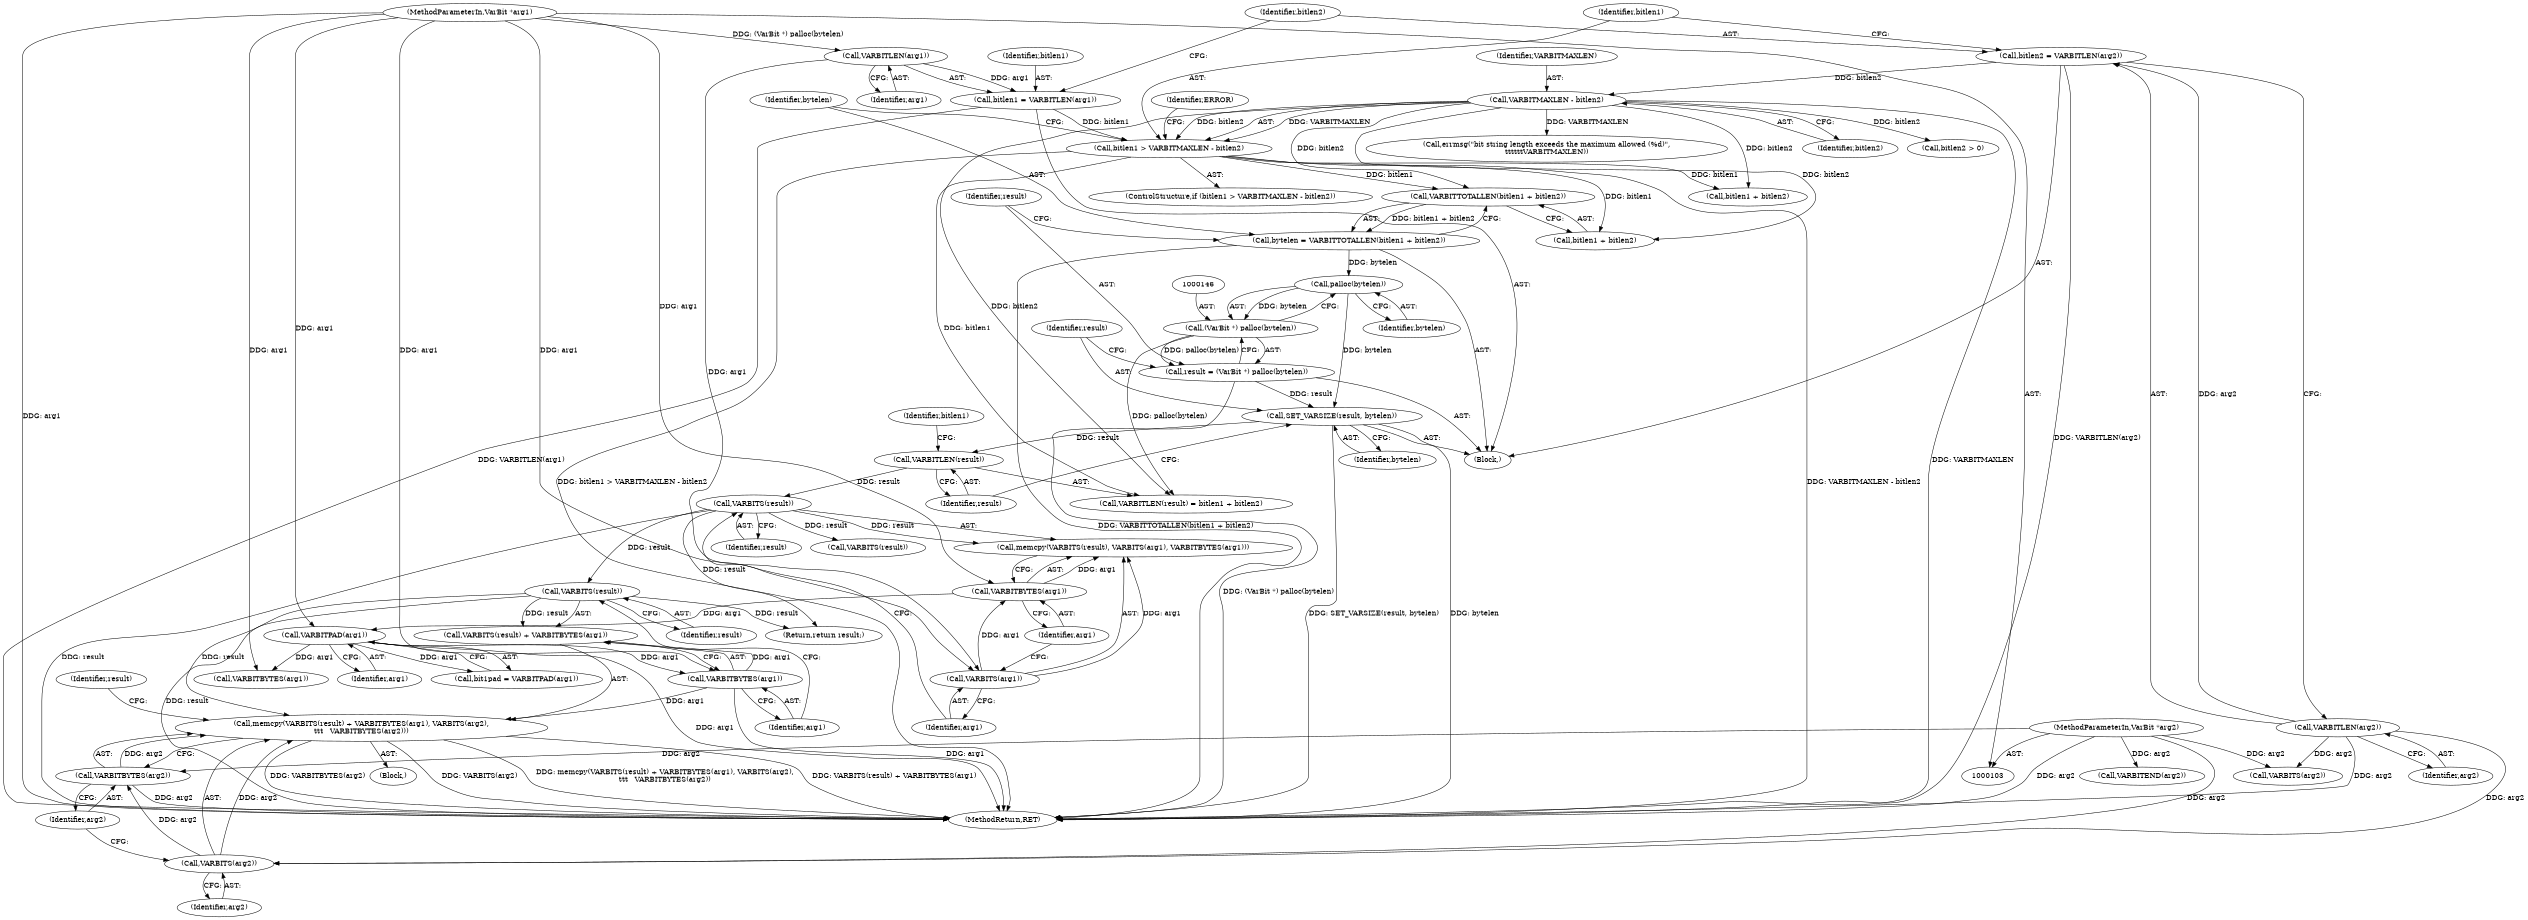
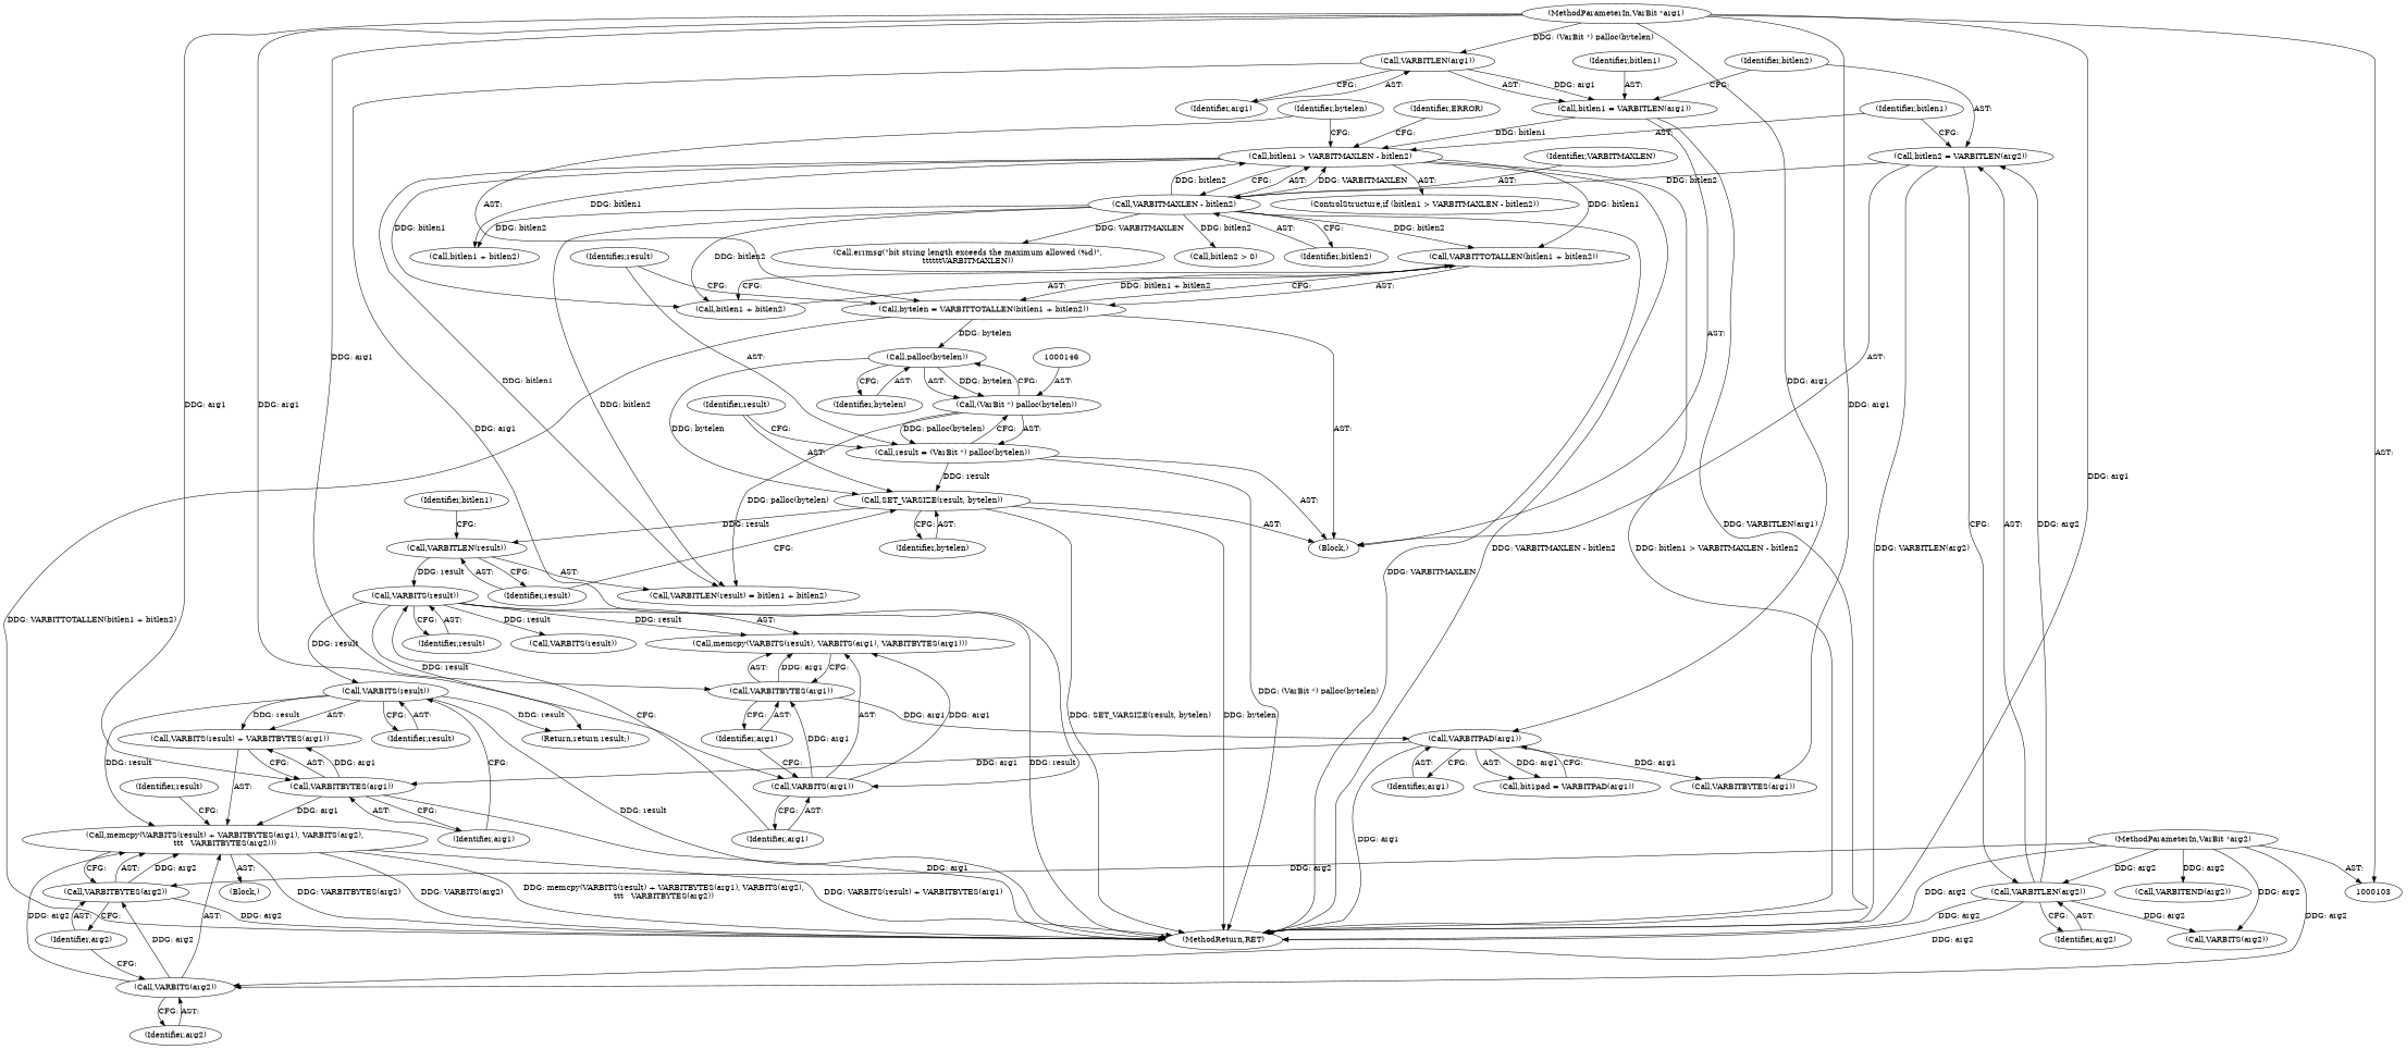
  digraph {
    n1 [label="(Call,memcpy(VARBITS(result) + VARBITBYTES(arg1), VARBITS(arg2),\n\t\t\t   VARBITBYTES(arg2)))"]
    n2 [label="(Call,VARBITBYTES(arg2))"]
    n3 [label="(MethodReturn,RET)"]
    n4 [label="(Block,)"]
    n5 [label="(Identifier,arg2)"]
    n6 [label="(Call,VARBITS(result))"]
    n7 [label="(Return,return result;)"]
    n8 [label="(Call,VARBITS(result) + VARBITBYTES(arg1))"]
    n9 [label="(Identifier,result)"]
    n10 [label="(Call,VARBITBYTES(arg1))"]
    n11 [label="(Call,VARBITS(result))"]
    n12 [label="(Call,VARBITS(result))"]
    n13 [label="(Call,memcpy(VARBITS(result), VARBITS(arg1), VARBITBYTES(arg1)))"]
    n14 [label="(Identifier,result)"]
    n15 [label="(Call,VARBITBYTES(arg1))"]
    n16 [label="(Call,VARBITLEN(result))"]
    n17 [label="(Call,VARBITLEN(result) = bitlen1 + bitlen2)"]
    n18 [label="(Identifier,result)"]
    n19 [label="(Call,SET_VARSIZE(result, bytelen))"]
    n20 [label="(Block,)"]
    n21 [label="(Identifier,bytelen)"]
    n22 [label="(Call,result = (VarBit *) palloc(bytelen))"]
    n23 [label="(Call,(VarBit *) palloc(bytelen))"]
    n24 [label="(Call,palloc(bytelen))"]
    n25 [label="(Identifier,bytelen)"]
    n26 [label="(Call,bytelen = VARBITTOTALLEN(bitlen1 + bitlen2))"]
    n27 [label="(Call,VARBITTOTALLEN(bitlen1 + bitlen2))"]
    n28 [label="(Call,bitlen1 + bitlen2)"]
    n29 [label="(Call,bitlen1 > VARBITMAXLEN - bitlen2)"]
    n30 [label="(Call,VARBITMAXLEN - bitlen2)"]
    n31 [label="(ControlStructure,if (bitlen1 > VARBITMAXLEN - bitlen2))"]
    n32 [label="(Call,bitlen1 + bitlen2)"]
    n33 [label="(Call,bitlen2 > 0)"]
    n34 [label="(Identifier,bitlen2)"]
    n35 [label="(Call,errmsg(\"bit string length exceeds the maximum allowed (%d)\",\n\t\t\t\t\t\tVARBITMAXLEN))"]
    n36 [label="(Call,bitlen1 = VARBITLEN(arg1))"]
    n37 [label="(Call,VARBITLEN(arg1))"]
    n38 [label="(Call,VARBITS(arg1))"]
    n39 [label="(Identifier,arg1)"]
    n40 [label="(Identifier,arg1)"]
    n41 [label="(MethodParameterIn,VarBit *arg1)"]
    n42 [label="(Call,VARBITPAD(arg1))"]
    n43 [label="(Call,VARBITBYTES(arg1))"]
    1000103
    n45 [label="(Identifier,arg1)"]
    n46 [label="(Identifier,arg1)"]
    n47 [label="(Call,bit1pad = VARBITPAD(arg1))"]
    n48 [label="(Identifier,arg1)"]
    n49 [label="(Call,bitlen2 = VARBITLEN(arg2))"]
    n50 [label="(Call,VARBITLEN(arg2))"]
    n51 [label="(Call,VARBITS(arg2))"]
    n52 [label="(Call,VARBITS(arg2))"]
    n53 [label="(Identifier,arg2)"]
    n54 [label="(Identifier,arg2)"]
    n55 [label="(MethodParameterIn,VarBit *arg2)"]
    n56 [label="(Call,VARBITEND(arg2))"]
    n57 [label="(Identifier,bitlen1)"]
    n58 [label="(Identifier,ERROR)"]
    n59 [label="(Identifier,bitlen1)"]
    n60 [label="(Identifier,bytelen)"]
    n61 [label="(Identifier,result)"]
    n62 [label="(Identifier,bitlen2)"]
    n63 [label="(Identifier,result)"]
    n64 [label="(Identifier,VARBITMAXLEN)"]
    n65 [label="(Identifier,bitlen1)"]
    n66 [label="(Identifier,result)"]
    1000146
    n1 -> n2 [label="CFG: "]
    n1 -> n3 [label="DDG: VARBITBYTES(arg2)"]
    n1 -> n3 [label="DDG: VARBITS(arg2)"]
    n1 -> n3 [label="DDG: memcpy(VARBITS(result) + VARBITBYTES(arg1), VARBITS(arg2),\n\t\t\t   VARBITBYTES(arg2))"]
    n1 -> n3 [label="DDG: VARBITS(result) + VARBITBYTES(arg1)"]
    n1 -> n4 [label="AST: "]
    n2 -> n1 [label="AST: "]
    n2 -> n1 [label="DDG: arg2"]
    n2 -> n3 [label="DDG: arg2"]
    n2 -> n5 [label="CFG: "]
    n5 -> n2 [label="AST: "]
    n5 -> n51 [label="CFG: "]
    n6 -> n1 [label="DDG: result"]
    n6 -> n3 [label="DDG: result"]
    n6 -> n7 [label="DDG: result"]
    n6 -> n8 [label="AST: "]
    n6 -> n8 [label="DDG: result"]
    n6 -> n9 [label="CFG: "]
    n8 -> n1 [label="AST: "]
    n8 -> n10 [label="CFG: "]
    n9 -> n6 [label="AST: "]
    n10 -> n1 [label="DDG: arg1"]
    n10 -> n3 [label="DDG: arg1"]
    n10 -> n8 [label="AST: "]
    n10 -> n8 [label="DDG: arg1"]
    n10 -> n45 [label="CFG: "]
    n11 -> n3 [label="DDG: result"]
    n11 -> n6 [label="DDG: result"]
    n11 -> n7 [label="DDG: result"]
    n11 -> n12 [label="DDG: result"]
    n11 -> n13 [label="AST: "]
    n11 -> n13 [label="DDG: result"]
    n11 -> n14 [label="CFG: "]
    n13 -> n15 [label="CFG: "]
    n14 -> n11 [label="AST: "]
    n15 -> n13 [label="AST: "]
    n15 -> n13 [label="DDG: arg1"]
    n15 -> n42 [label="DDG: arg1"]
    n15 -> n48 [label="CFG: "]
    n16 -> n11 [label="DDG: result"]
    n16 -> n17 [label="AST: "]
    n16 -> n18 [label="CFG: "]
    n18 -> n16 [label="AST: "]
    n18 -> n19 [label="CFG: "]
    n19 -> n3 [label="DDG: bytelen"]
    n19 -> n3 [label="DDG: SET_VARSIZE(result, bytelen)"]
    n19 -> n16 [label="DDG: result"]
    n19 -> n20 [label="AST: "]
    n19 -> n21 [label="CFG: "]
    n21 -> n19 [label="AST: "]
    n22 -> n3 [label="DDG: (VarBit *) palloc(bytelen)"]
    n22 -> n19 [label="DDG: result"]
    n22 -> n20 [label="AST: "]
    n22 -> n23 [label="CFG: "]
    n23 -> n17 [label="DDG: palloc(bytelen)"]
    n23 -> n22 [label="AST: "]
    n23 -> n22 [label="DDG: palloc(bytelen)"]
    n23 -> n24 [label="CFG: "]
    n24 -> n19 [label="DDG: bytelen"]
    n24 -> n23 [label="AST: "]
    n24 -> n23 [label="DDG: bytelen"]
    n24 -> n25 [label="CFG: "]
    n25 -> n24 [label="AST: "]
    n26 -> n3 [label="DDG: VARBITTOTALLEN(bitlen1 + bitlen2)"]
    n26 -> n20 [label="AST: "]
    n26 -> n24 [label="DDG: bytelen"]
    n26 -> n27 [label="CFG: "]
    n27 -> n26 [label="AST: "]
    n27 -> n26 [label="DDG: bitlen1 + bitlen2"]
    n27 -> n28 [label="CFG: "]
    n28 -> n27 [label="AST: "]
    n29 -> n3 [label="DDG: VARBITMAXLEN - bitlen2"]
    n29 -> n3 [label="DDG: bitlen1 > VARBITMAXLEN - bitlen2"]
    n29 -> n17 [label="DDG: bitlen1"]
    n29 -> n27 [label="DDG: bitlen1"]
    n29 -> n28 [label="DDG: bitlen1"]
+   n29 -> n30 [label="CFG: "]
    n29 -> n31 [label="AST: "]
    n29 -> n32 [label="DDG: bitlen1"]
    n30 -> n3 [label="DDG: VARBITMAXLEN"]
    n30 -> n17 [label="DDG: bitlen2"]
    n30 -> n27 [label="DDG: bitlen2"]
    n30 -> n28 [label="DDG: bitlen2"]
    n30 -> n29 [label="AST: "]
    n30 -> n29 [label="DDG: VARBITMAXLEN"]
    n30 -> n29 [label="DDG: bitlen2"]
    n30 -> n32 [label="DDG: bitlen2"]
    n30 -> n33 [label="DDG: bitlen2"]
    n30 -> n34 [label="CFG: "]
    n30 -> n35 [label="DDG: VARBITMAXLEN"]
    n34 -> n30 [label="AST: "]
    n36 -> n3 [label="DDG: VARBITLEN(arg1)"]
    n36 -> n20 [label="AST: "]
    n36 -> n29 [label="DDG: bitlen1"]
    n37 -> n36 [label="AST: "]
    n37 -> n36 [label="DDG: arg1"]
    n37 -> n38 [label="DDG: arg1"]
    n37 -> n39 [label="CFG: "]
    n38 -> n13 [label="AST: "]
    n38 -> n13 [label="DDG: arg1"]
    n38 -> n15 [label="DDG: arg1"]
    n38 -> n40 [label="CFG: "]
    n39 -> n37 [label="AST: "]
    n40 -> n11 [label="CFG: "]
    n40 -> n38 [label="AST: "]
    n41 -> n3 [label="DDG: arg1"]
    n41 -> n10 [label="DDG: arg1"]
    n41 -> n15 [label="DDG: arg1"]
    n41 -> n37 [label="DDG: (VarBit *) palloc(bytelen)"]
    n41 -> n38 [label="DDG: arg1"]
    n41 -> n42 [label="DDG: arg1"]
    n41 -> n43 [label="DDG: arg1"]
    n41 -> 1000103 [label="AST: "]
    n42 -> n3 [label="DDG: arg1"]
    n42 -> n10 [label="DDG: arg1"]
    n42 -> n43 [label="DDG: arg1"]
    n42 -> n46 [label="CFG: "]
    n42 -> n47 [label="AST: "]
    n42 -> n47 [label="DDG: arg1"]
    n45 -> n6 [label="CFG: "]
    n45 -> n10 [label="AST: "]
    n46 -> n42 [label="AST: "]
    n47 -> n42 [label="CFG: "]
    n48 -> n15 [label="AST: "]
    n48 -> n38 [label="CFG: "]
    n49 -> n3 [label="DDG: VARBITLEN(arg2)"]
    n49 -> n20 [label="AST: "]
    n49 -> n30 [label="DDG: bitlen2"]
    n49 -> n50 [label="CFG: "]
    n50 -> n3 [label="DDG: arg2"]
    n50 -> n49 [label="AST: "]
    n50 -> n49 [label="DDG: arg2"]
    n50 -> n51 [label="DDG: arg2"]
    n50 -> n52 [label="DDG: arg2"]
    n50 -> n53 [label="CFG: "]
    n51 -> n1 [label="AST: "]
    n51 -> n1 [label="DDG: arg2"]
    n51 -> n2 [label="DDG: arg2"]
    n51 -> n54 [label="CFG: "]
    n53 -> n50 [label="AST: "]
    n54 -> n51 [label="AST: "]
    n55 -> n2 [label="DDG: arg2"]
    n55 -> n3 [label="DDG: arg2"]
    n55 -> 1000103 [label="AST: "]
+   n55 -> n50 [label="DDG: arg2"]
    n55 -> n51 [label="DDG: arg2"]
    n55 -> n52 [label="DDG: arg2"]
    n55 -> n56 [label="DDG: arg2"]
    n57 -> n36 [label="AST: "]
    n58 -> n29 [label="CFG: "]
    n59 -> n29 [label="AST: "]
    n59 -> n49 [label="CFG: "]
    n60 -> n26 [label="AST: "]
    n60 -> n29 [label="CFG: "]
    n61 -> n1 [label="CFG: "]
    n62 -> n36 [label="CFG: "]
    n62 -> n49 [label="AST: "]
    n63 -> n22 [label="AST: "]
    n63 -> n26 [label="CFG: "]
    n64 -> n30 [label="AST: "]
    n65 -> n16 [label="CFG: "]
    n66 -> n19 [label="AST: "]
    n66 -> n22 [label="CFG: "]
    1000146 -> n23 [label="AST: "]
  }
